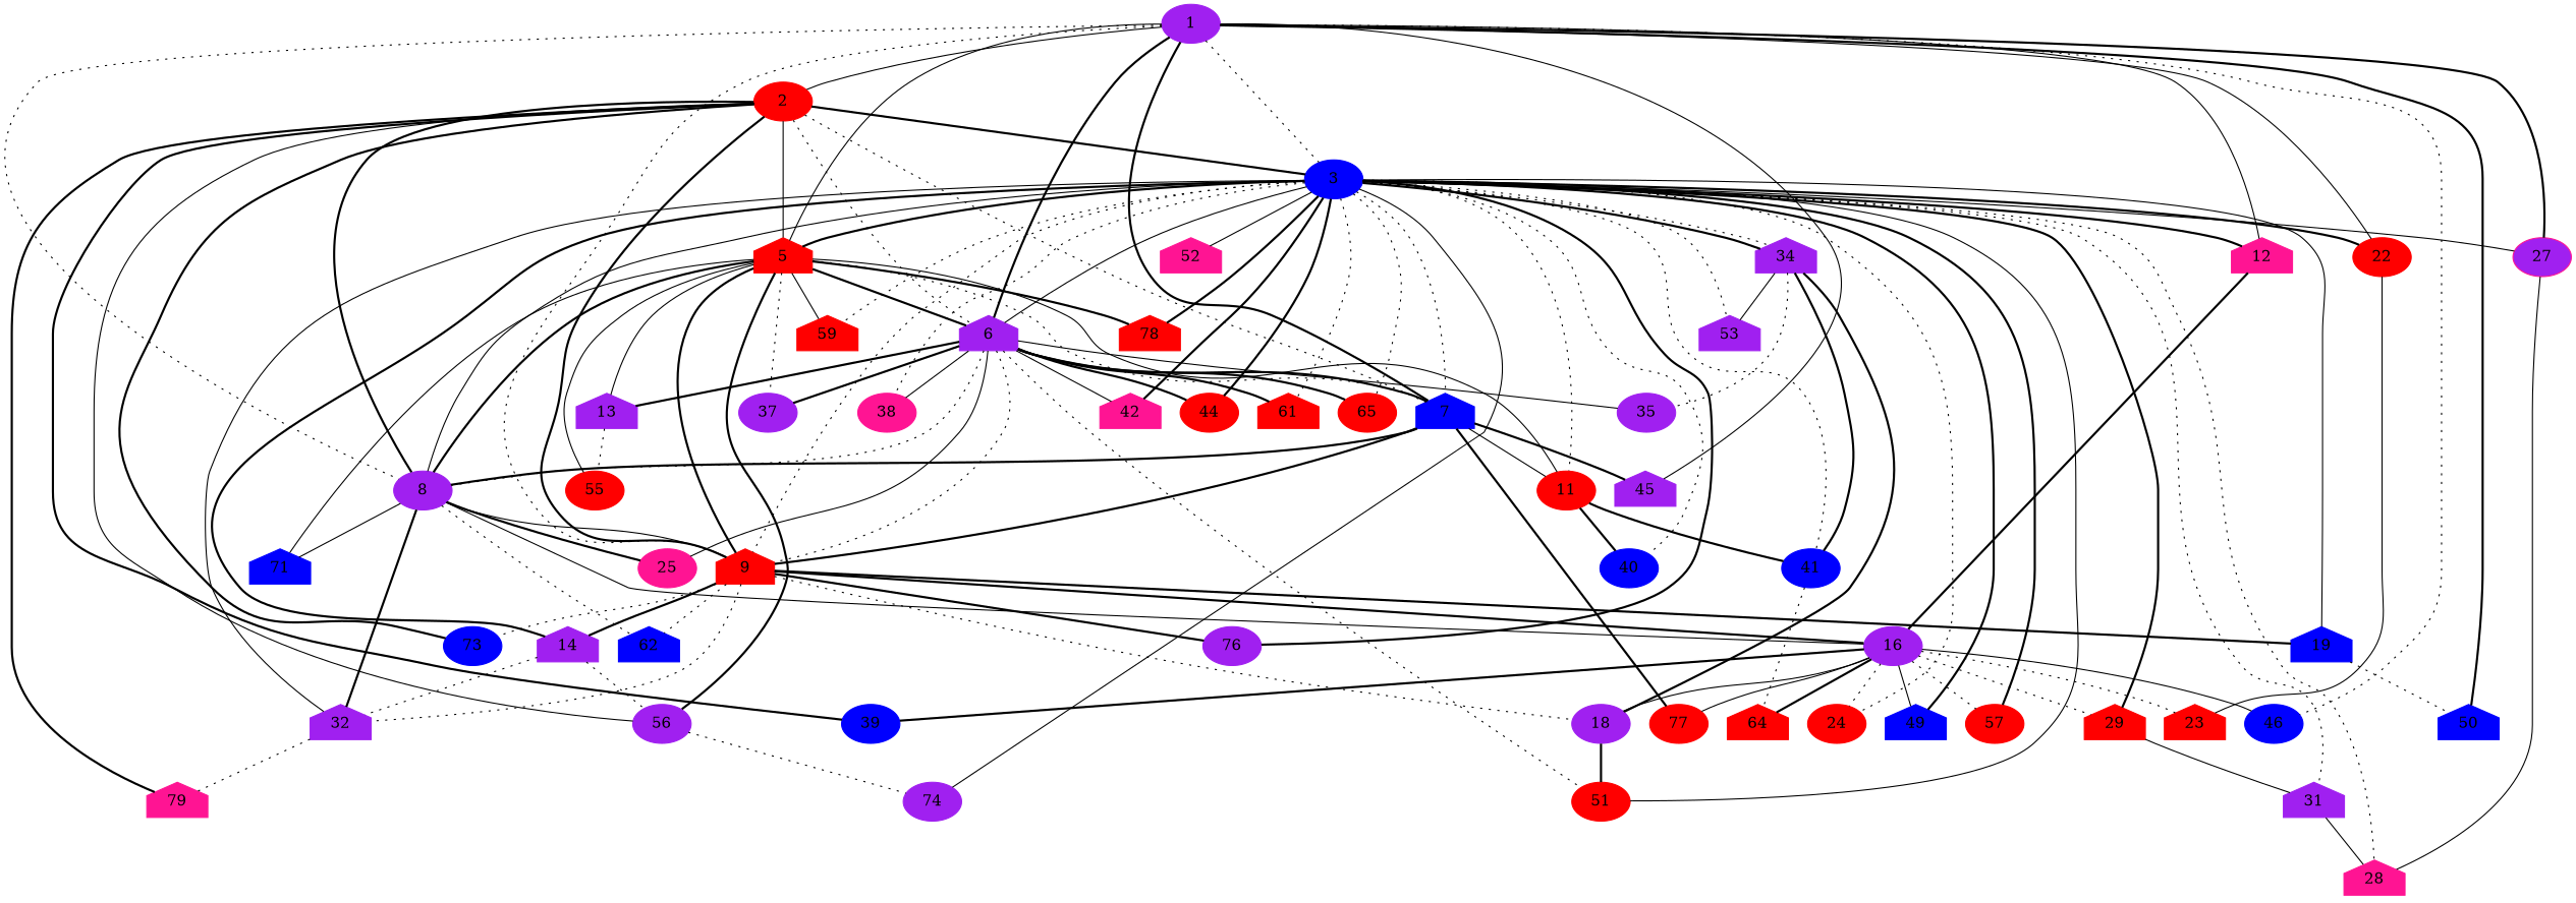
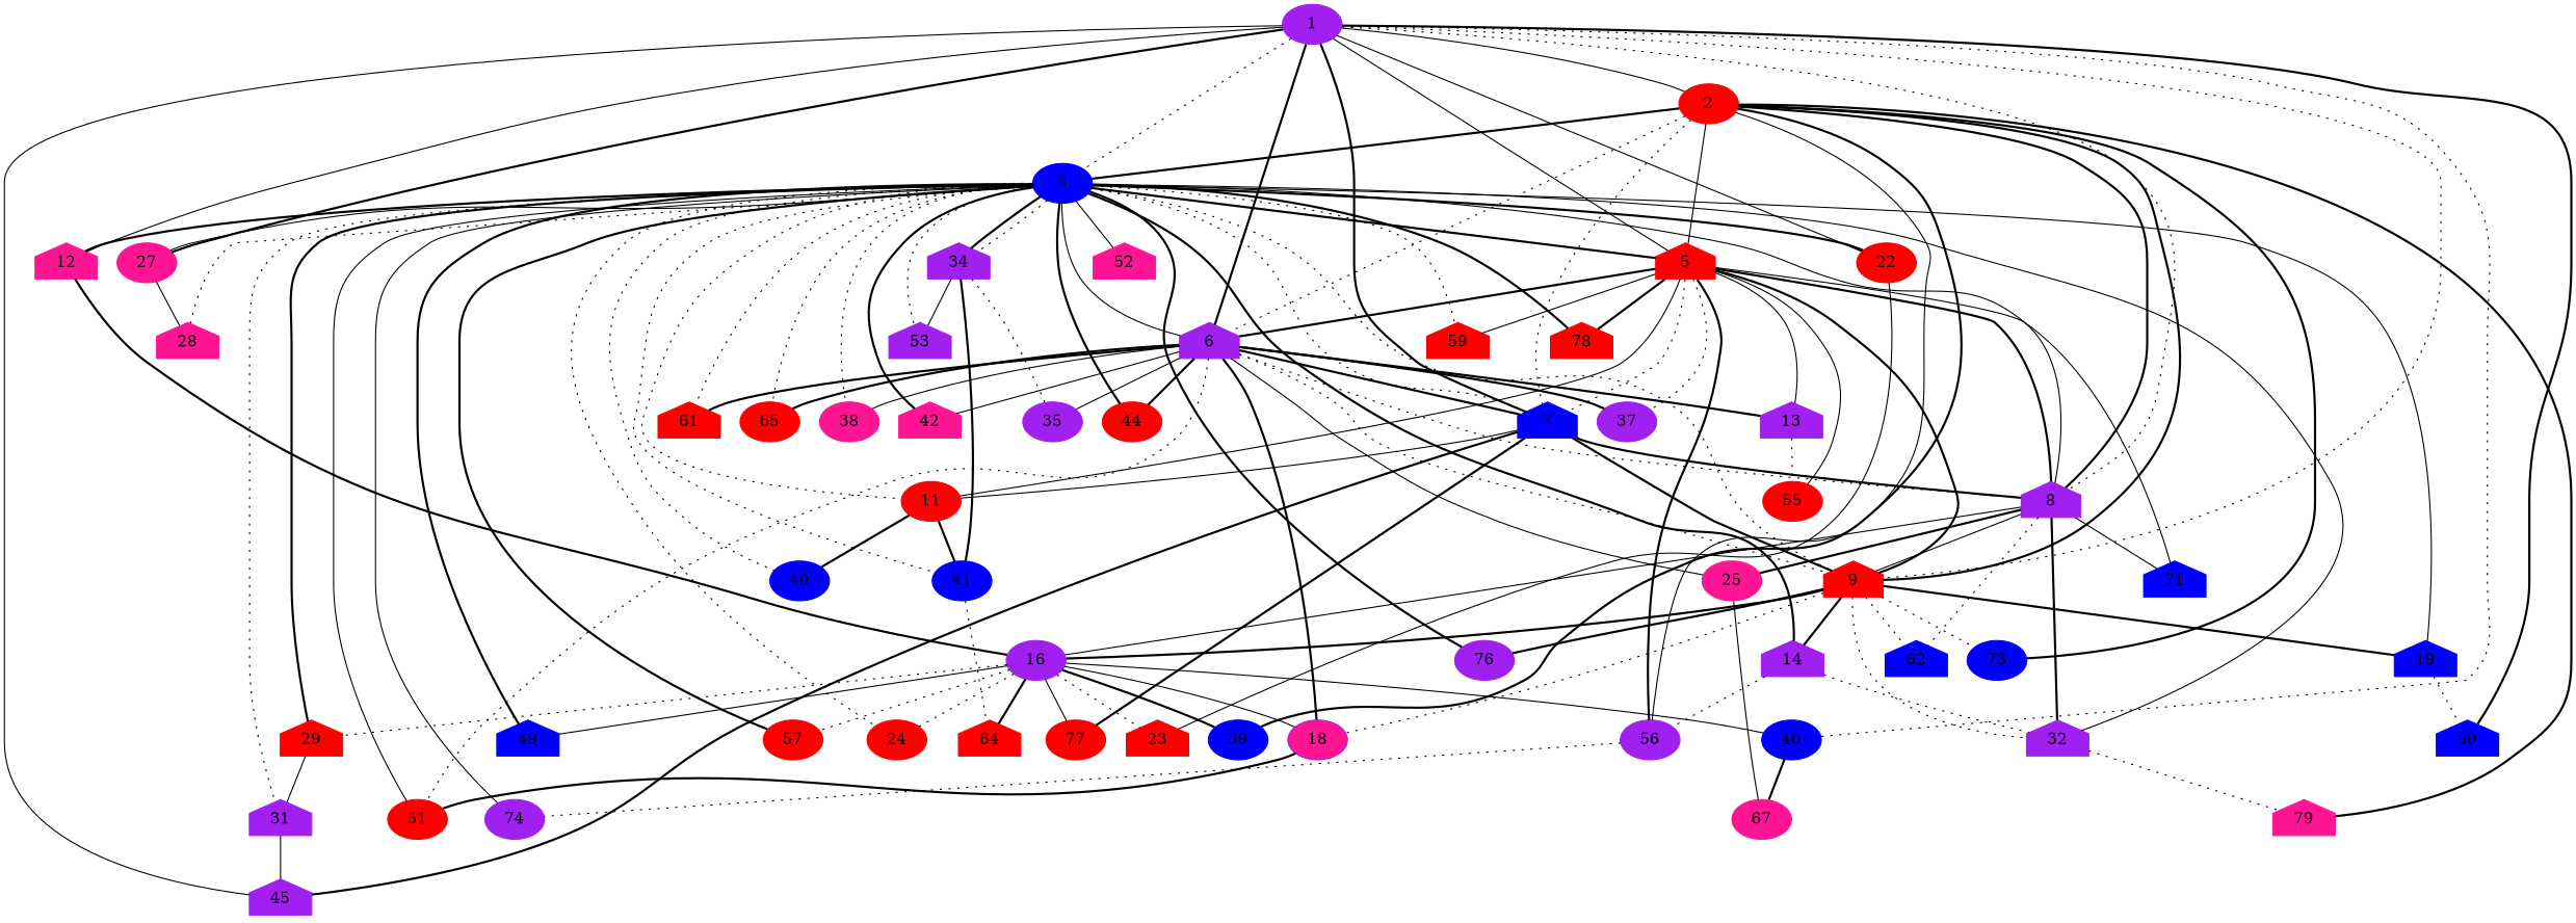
  graph {
    node [color=red shape=ellipse style=filled]
    edge [style=bold]
    1 [color=purple super="+33"]
    2 [super="+17"]
    3 [color=blue super="+4"]
    5 [shape=house super="+15"]
    6 [color=purple shape=house super="+10"]
    7 [color=blue shape=house super="+30"]
-   8 [color=purple super="+66"]
+   8 [color=purple shape=house super="+66"]
    9 [shape=house super="+72"]
    12 [color=deeppink shape=house super="+68"]
    22
-   27 [color=deeppink super="+36" fillcolor=purple]
+   27 [color=deeppink super="+36"]
    45 [color=purple shape=house super="+54"]
    46 [color=blue]
    50 [color=blue shape=house]
    39 [color=blue]
    56 [color=purple super="+75"]
    73 [color=blue]
    79 [color=deeppink shape=house]
    11 [super="+26"]
    14 [color=purple shape=house]
    19 [color=blue shape=house]
    24
    28 [color=deeppink shape=house]
    29 [shape=house super="+47"]
    31 [color=purple shape=house]
    32 [color=purple shape=house super="+48"]
    34 [color=purple shape=house super="+43"]
    38 [color=deeppink]
    40 [color=blue]
    41 [color=blue super="+58"]
    42 [color=deeppink shape=house]
    44
    49 [color=blue shape=house]
    51
    52 [color=deeppink shape=house]
    53 [color=purple shape=house]
    57
    59 [shape=house]
    61 [shape=house]
    65
    74 [color=purple]
    76 [color=purple]
    78 [shape=house]
    13 [color=purple shape=house]
    37 [color=purple super="+63"]
    55
    71 [color=blue shape=house]
-   18 [color=purple super="+70"]
+   18 [color=purple super="+70" fillcolor=deeppink]
    25 [color=deeppink super="+60"]
    35 [color=purple]
    77
    16 [color=purple super="+21"]
    62 [color=blue shape=house]
    23 [shape=house]
+   67 [color=deeppink]
    64 [shape=house]
    1 -- 2 [style=solid]
    1 -- 3 [style=dotted weight=2]
    1 -- 5 [style=solid]
    1 -- 6 [weight=3]
    1 -- 7
    1 -- 8 [style=dotted]
    1 -- 9 [style=dotted]
    1 -- 12 [style=solid]
    1 -- 22 [style=solid]
    1 -- 27
    1 -- 45 [style=solid]
    1 -- 46 [style=dotted]
    1 -- 50
    2 -- 3 [weight=3]
    2 -- 5 [style=solid]
    2 -- 6 [style=dotted weight=2]
    2 -- 7 [style=dotted]
    2 -- 8
    2 -- 9
    2 -- 39
    2 -- 56 [style=solid]
    2 -- 73
    2 -- 79
    3 -- 5 [weight=2]
    3 -- 6 [style=solid weight=4]
    3 -- 7 [style=dotted weight=2]
    3 -- 8 [style=solid weight=2]
    3 -- 9 [style=dotted weight=3]
    3 -- 12
    3 -- 22
    3 -- 27 [style=solid weight=2]
    3 -- 11 [style=dotted]
    3 -- 14
    3 -- 19 [style=solid]
    3 -- 24 [style=dotted]
    3 -- 28 [style=dotted]
    3 -- 29
    3 -- 31 [style=dotted]
    3 -- 32 [style=solid]
    3 -- 34
    3 -- 34 [style=dotted]
    3 -- 38 [style=dotted]
    3 -- 40 [style=dotted]
    3 -- 41 [style=dotted]
    3 -- 42
    3 -- 44
    3 -- 49
    3 -- 51 [style=solid]
    3 -- 52 [style=solid weight=2]
    3 -- 53 [style=dotted]
    3 -- 57
    3 -- 59 [style=dotted]
    3 -- 61 [style=dotted]
    3 -- 65 [style=dotted]
    3 -- 74 [style=solid]
    3 -- 76
    3 -- 78
    5 -- 6 [weight=2]
    5 -- 7 [style=dotted weight=2]
    5 -- 8
    5 -- 9
    5 -- 56
    5 -- 11 [style=solid]
    5 -- 59 [style=solid]
    5 -- 78
    5 -- 13 [style=solid]
    5 -- 37 [style=dotted]
    5 -- 55 [style=solid]
    5 -- 71 [style=solid]
    6 -- 7 [weight=2]
    6 -- 8 [style=dotted weight=2]
    6 -- 9 [style=dotted weight=2]
    6 -- 38 [style=solid]
    6 -- 42 [style=solid]
    6 -- 44
    6 -- 51 [style=dotted]
    6 -- 61
    6 -- 65
    6 -- 13
    6 -- 37 [weight=2]
-   34 -- 18
+   6 -- 18
    6 -- 25 [style=solid weight=2]
    6 -- 35 [style=solid]
    7 -- 8
    7 -- 9 [weight=2]
    7 -- 45
    7 -- 11 [style=solid]
    7 -- 77
    8 -- 9 [style=solid]
    8 -- 32
    8 -- 71 [style=solid]
    8 -- 25
    8 -- 16 [style=solid]
    8 -- 62 [style=dotted]
    9 -- 73 [style=dotted]
    9 -- 14
    9 -- 19
    9 -- 32 [style=dotted]
    9 -- 76
    9 -- 18 [style=dotted]
    9 -- 16
    9 -- 62 [style=dotted]
    12 -- 16
    22 -- 23 [style=solid]
    27 -- 28 [style=solid]
+   46 -- 67
    56 -- 74 [style=dotted]
    11 -- 40
    11 -- 41
    14 -- 56 [style=dotted]
    14 -- 32 [style=dotted]
    19 -- 50 [style=dotted]
    29 -- 31 [style=solid]
-   31 -- 28 [style=solid]
+   31 -- 45 [style=solid]
    32 -- 79 [style=dotted]
    34 -- 41
    34 -- 53 [style=solid]
    34 -- 35 [style=dotted]
    41 -- 64 [style=dotted]
    13 -- 55 [style=dotted]
    18 -- 51
+   25 -- 67 [style=solid]
    16 -- 46 [style=solid]
    16 -- 39
    16 -- 24 [style=dotted]
    16 -- 29 [style=dotted weight=2]
    16 -- 49 [style=solid]
    16 -- 57 [style=dotted]
    16 -- 18 [style=solid]
    16 -- 77 [style=solid]
    16 -- 23 [style=dotted]
    16 -- 64
  }
